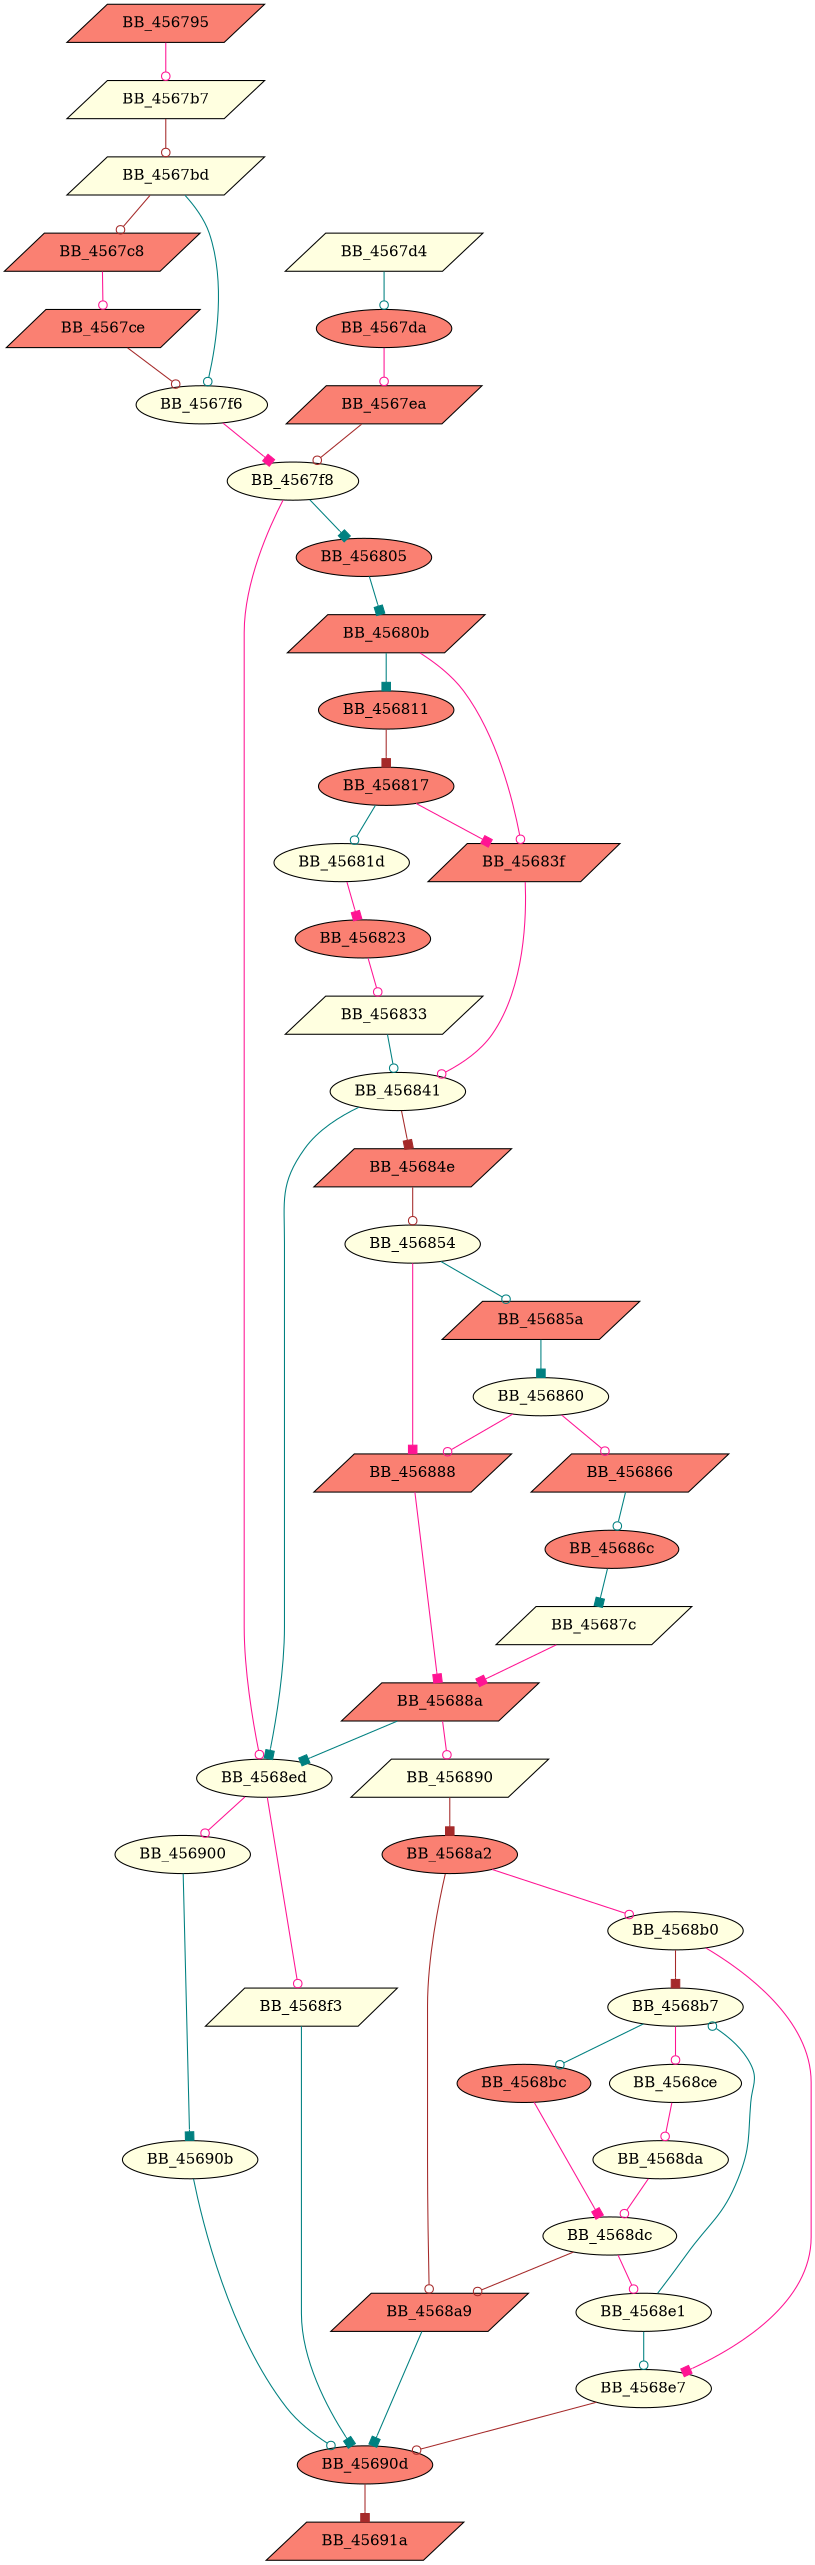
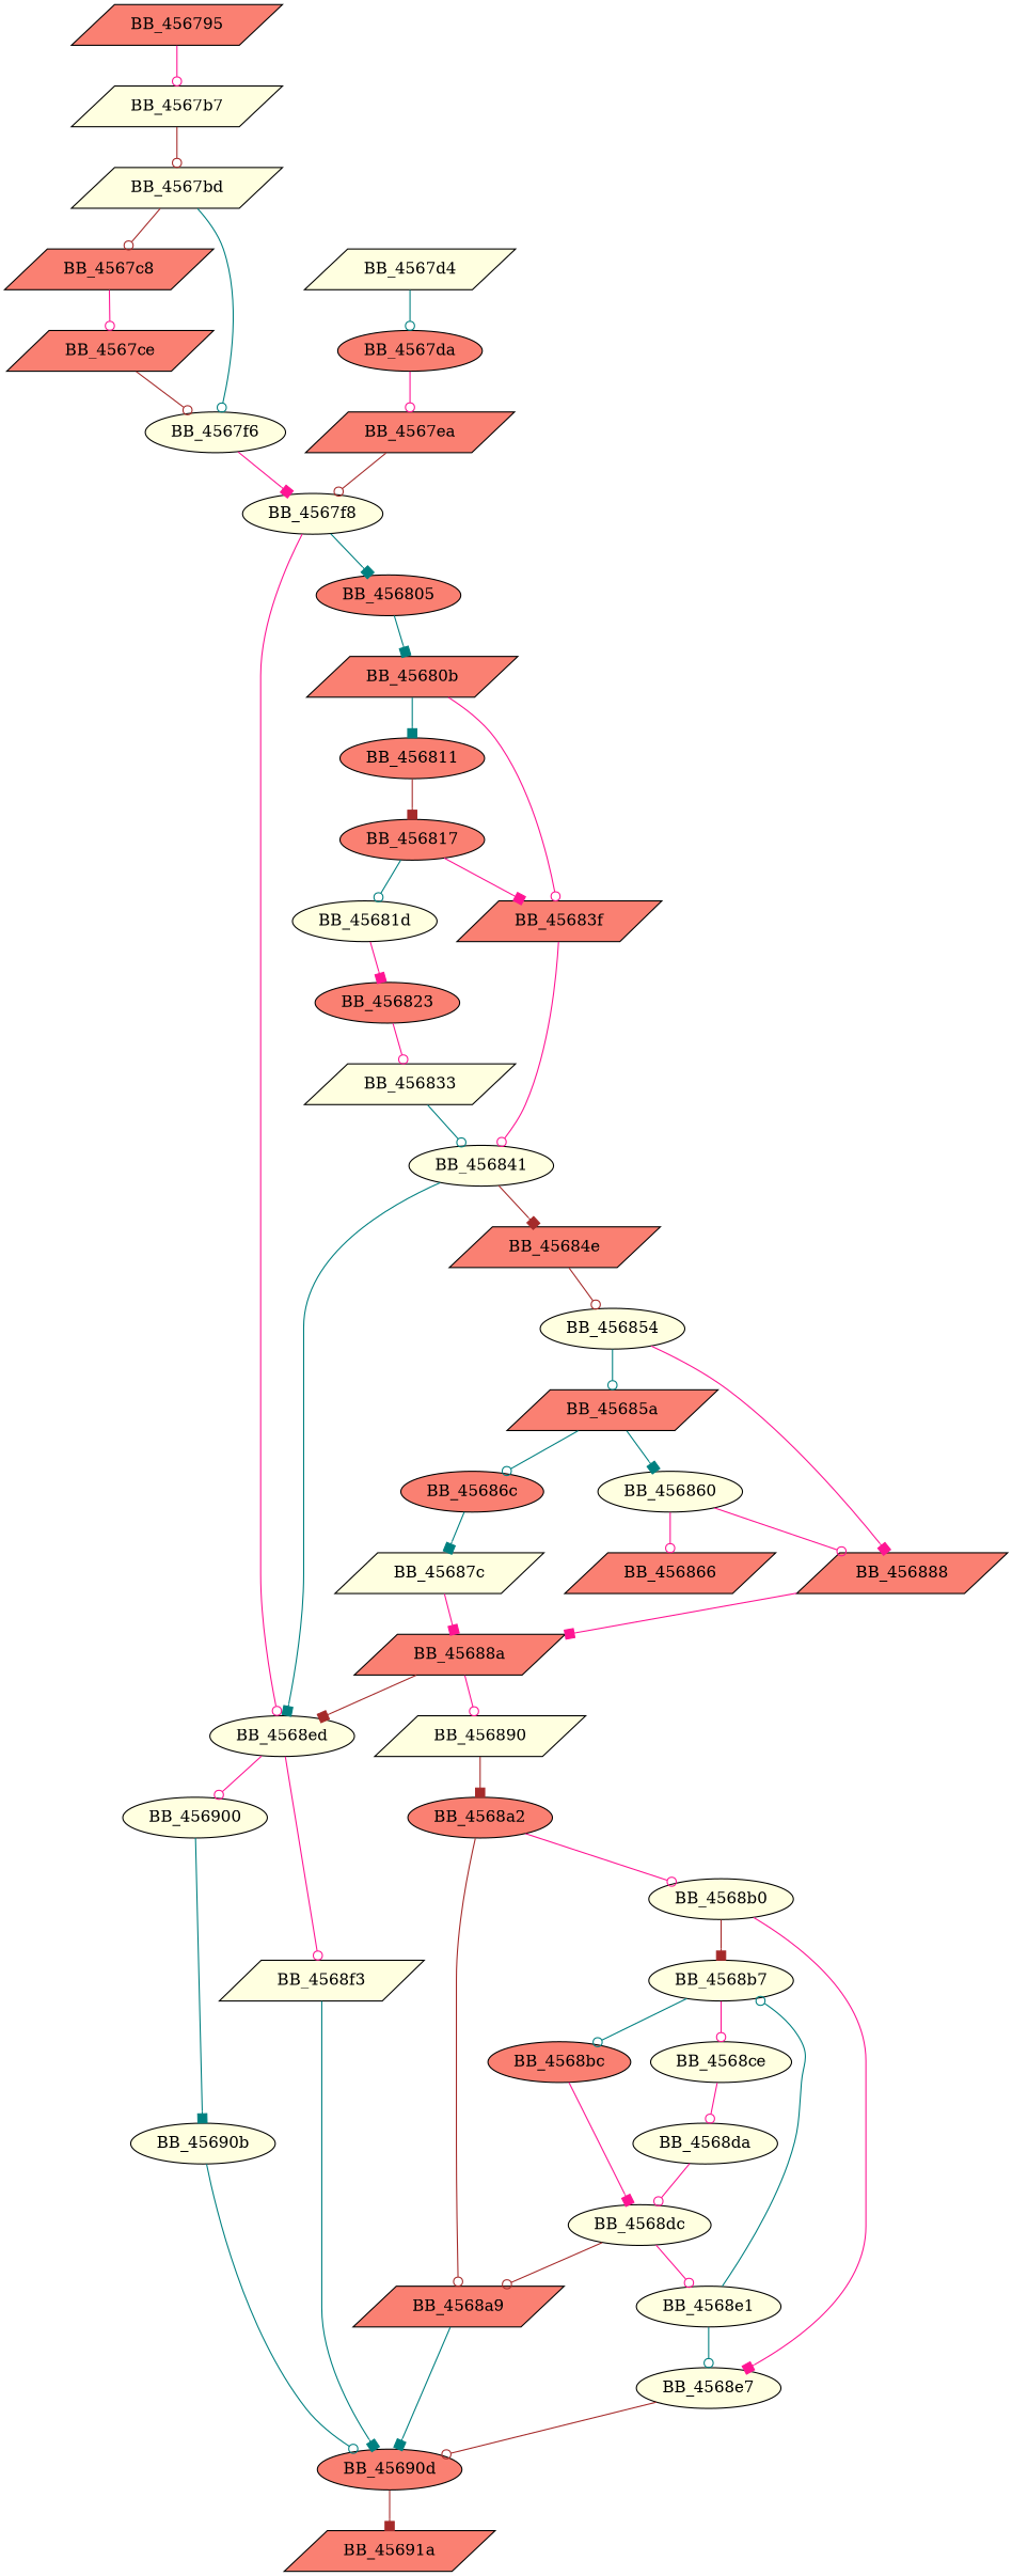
  digraph {
    node [fillcolor=lightyellow shape=ellipse style=filled]
    edge [arrowhead=odot color=deeppink]
    BB_456795 [fillcolor=salmon shape=parallelogram]
    BB_4567b7 [shape=parallelogram]
    BB_4567bd [shape=parallelogram]
    BB_4568f3 [shape=parallelogram]
    BB_4568ed
    BB_456900
    BB_4567c8 [fillcolor=salmon shape=parallelogram]
    BB_4567f6
    BB_45690d [fillcolor=salmon]
    BB_45690b
    BB_4567ce [fillcolor=salmon shape=parallelogram]
    BB_4567f8
    BB_456805 [fillcolor=salmon]
    BB_4567d4 [shape=parallelogram]
    BB_4567da [fillcolor=salmon]
    BB_4567ea [fillcolor=salmon shape=parallelogram]
    BB_45680b [fillcolor=salmon shape=parallelogram]
    BB_456811 [fillcolor=salmon]
    BB_45683f [fillcolor=salmon shape=parallelogram]
    BB_456817 [fillcolor=salmon]
    BB_456841
    BB_45681d
    BB_45684e [fillcolor=salmon shape=parallelogram]
    BB_456823 [fillcolor=salmon]
    BB_456833 [shape=parallelogram]
    BB_456854
    BB_45685a [fillcolor=salmon shape=parallelogram]
    BB_456888 [fillcolor=salmon shape=parallelogram]
    BB_456860
    BB_45688a [fillcolor=salmon shape=parallelogram]
    BB_456866 [fillcolor=salmon shape=parallelogram]
    BB_456890 [shape=parallelogram]
    BB_45686c [fillcolor=salmon]
    BB_45687c [shape=parallelogram]
    BB_4568a2 [fillcolor=salmon]
    BB_4568a9 [fillcolor=salmon shape=parallelogram]
    BB_4568b0
    BB_4568b7
    BB_4568e7
    BB_45691a [fillcolor=salmon shape=parallelogram]
    BB_4568bc [fillcolor=salmon]
    BB_4568ce
    BB_4568dc
    BB_4568da
    BB_4568e1
    BB_456795 -> BB_4567b7
    BB_4567b7 -> BB_4567bd [color=brown]
    BB_4567bd -> BB_4567c8 [color=brown]
    BB_4567bd -> BB_4567f6 [color=teal]
    BB_4568f3 -> BB_45690d [arrowhead=box color=teal]
    BB_4568ed -> BB_4568f3
    BB_4568ed -> BB_456900
    BB_456900 -> BB_45690b [arrowhead=box color=teal]
    BB_4567c8 -> BB_4567ce
    BB_4567f6 -> BB_4567f8 [arrowhead=box]
    BB_45690d -> BB_45691a [arrowhead=box color=brown]
    BB_45690b -> BB_45690d [color=teal]
    BB_4567ce -> BB_4567f6 [color=brown]
    BB_4567f8 -> BB_4568ed
    BB_4567f8 -> BB_456805 [arrowhead=box color=teal]
    BB_456805 -> BB_45680b [arrowhead=box color=teal]
    BB_4567d4 -> BB_4567da [color=teal]
    BB_4567da -> BB_4567ea
    BB_4567ea -> BB_4567f8 [color=brown]
    BB_45680b -> BB_456811 [arrowhead=box color=teal]
    BB_45680b -> BB_45683f
    BB_456811 -> BB_456817 [arrowhead=box color=brown]
    BB_45683f -> BB_456841
    BB_456817 -> BB_45683f [arrowhead=box]
    BB_456817 -> BB_45681d [color=teal]
    BB_456841 -> BB_4568ed [arrowhead=box color=teal]
    BB_456841 -> BB_45684e [arrowhead=box color=brown]
    BB_45681d -> BB_456823 [arrowhead=box]
    BB_45684e -> BB_456854 [color=brown]
    BB_456823 -> BB_456833
    BB_456833 -> BB_456841 [color=teal]
    BB_456854 -> BB_45685a [color=teal]
    BB_456854 -> BB_456888 [arrowhead=box]
    BB_45685a -> BB_456860 [arrowhead=box color=teal]
    BB_456888 -> BB_45688a [arrowhead=box]
    BB_456860 -> BB_456888
    BB_456860 -> BB_456866
-   BB_45688a -> BB_4568ed [arrowhead=box color=teal]
+   BB_45688a -> BB_4568ed [arrowhead=box color=brown]
    BB_45688a -> BB_456890
-   BB_456866 -> BB_45686c [color=teal]
+   BB_45685a -> BB_45686c [color=teal]
    BB_456890 -> BB_4568a2 [arrowhead=box color=brown]
    BB_45686c -> BB_45687c [arrowhead=box color=teal]
    BB_45687c -> BB_45688a [arrowhead=box]
    BB_4568a2 -> BB_4568a9 [color=brown]
    BB_4568a2 -> BB_4568b0
    BB_4568a9 -> BB_45690d [arrowhead=box color=teal]
    BB_4568b0 -> BB_4568b7 [arrowhead=box color=brown]
    BB_4568b0 -> BB_4568e7 [arrowhead=box]
    BB_4568b7 -> BB_4568bc [color=teal]
    BB_4568b7 -> BB_4568ce
    BB_4568e7 -> BB_45690d [color=brown]
    BB_4568bc -> BB_4568dc [arrowhead=box]
    BB_4568ce -> BB_4568da
    BB_4568dc -> BB_4568a9 [color=brown]
    BB_4568dc -> BB_4568e1
    BB_4568da -> BB_4568dc
    BB_4568e1 -> BB_4568b7 [color=teal]
    BB_4568e1 -> BB_4568e7 [color=teal]
  }
